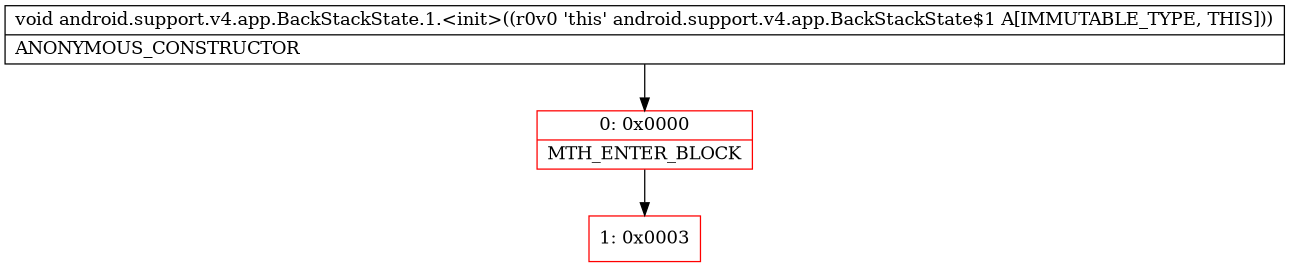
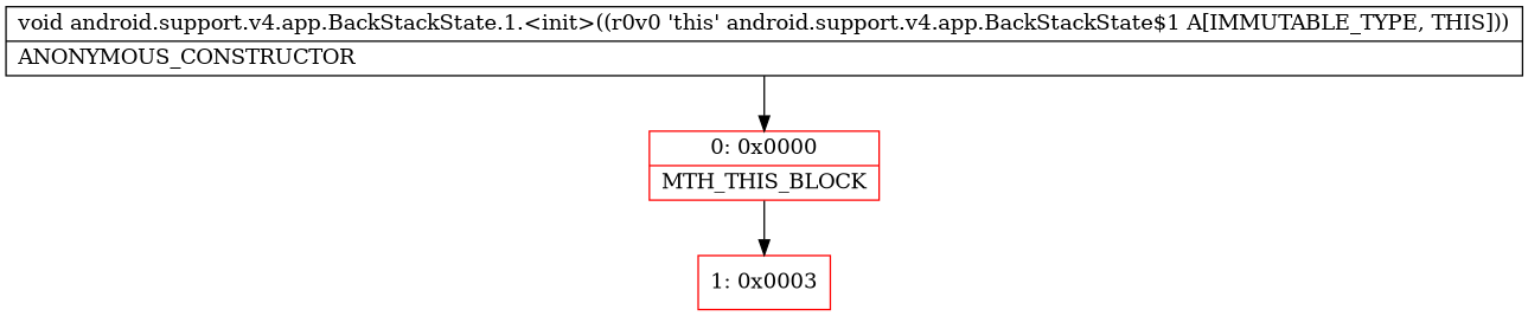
  digraph {
    node [color=red shape=record]
-   n1 [label="{0\:\ 0x0000|MTH_ENTER_BLOCK\l}"]
+   n1 [label="{0\:\ 0x0000|MTH_THIS_BLOCK\l}"]
    n2 [label="{1\:\ 0x0003}"]
    n3 [label="{void android.support.v4.app.BackStackState.1.\<init\>((r0v0 'this' android.support.v4.app.BackStackState$1 A[IMMUTABLE_TYPE, THIS]))  | ANONYMOUS_CONSTRUCTOR\l}" color=""]
    subgraph cluster_1 {
      label="R(0)"
    }
    n1 -> n2
    n3 -> n1
  }
